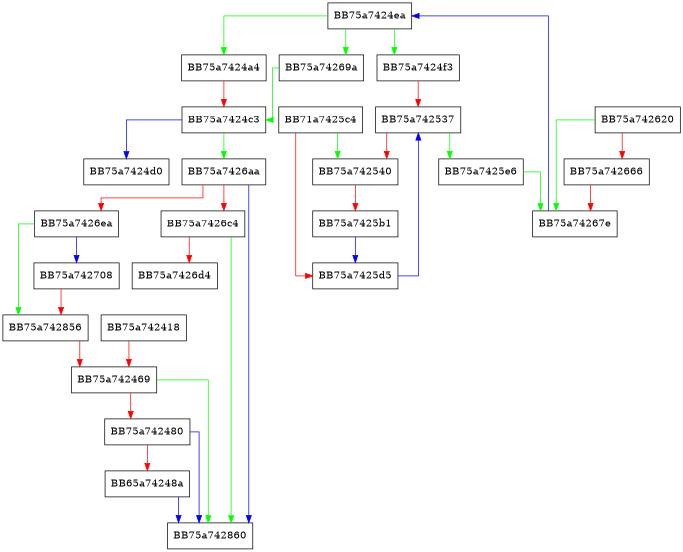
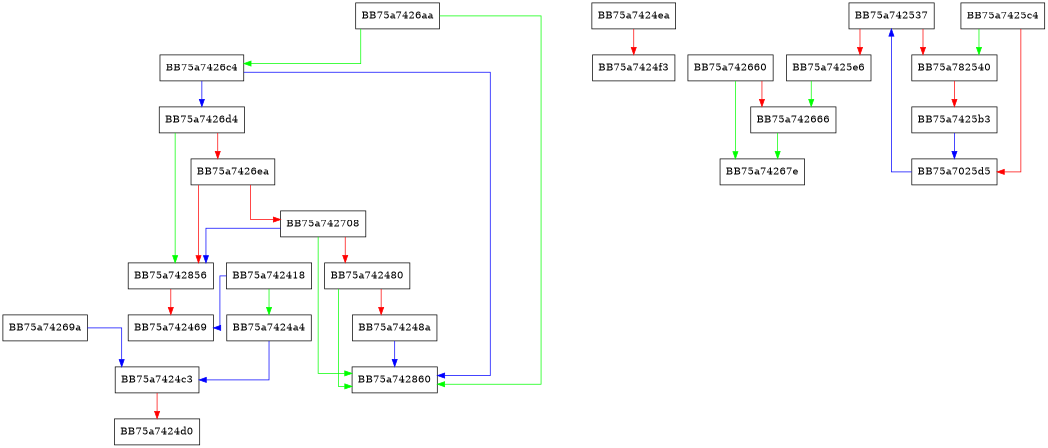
  digraph {
    fontname="DejaVu Serif"
    splines=ortho
    node [fontname="DejaVu Serif" shape=box]
    edge [color=red fontname="DejaVu Serif"]
    BB75a742418
    BB75a7424a4
    BB75a742469
    BB75a7424c3
    BB75a742860
    BB75a742480
    BB75a7426aa
    BB75a7424d0
-   BB75a74248a [label=BB65a74248a]
+   BB75a74248a
    BB75a7426c4
    BB75a7426d4
    BB75a7424ea
    BB75a74269a
    BB75a7424f3
    BB75a742537
    BB75a7425e6
-   BB75a742540
+   BB75a742540 [label=BB75a782540]
    BB75a74267e
-   BB75a7425b1
-   BB75a7425c4 [label=BB71a7425c4]
-   BB75a7425d5
-   BB75a742660 [label=BB75a742620]
+   BB75a7425b1 [label=BB75a7425b3]
+   BB75a7425c4
+   BB75a7425d5 [label=BB75a7025d5]
+   BB75a742660
    BB75a742666
    BB75a742856
    BB75a7426ea
    BB75a742708
-   BB75a7424ea -> BB75a7424a4 [color=green]
-   BB75a742418 -> BB75a742469
-   BB75a7424a4 -> BB75a7424c3
-   BB75a742469 -> BB75a742860 [color=green]
-   BB75a742469 -> BB75a742480
-   BB75a7424c3 -> BB75a7426aa [color=green]
-   BB75a7424c3 -> BB75a7424d0 [color=blue]
-   BB75a742480 -> BB75a742860 [color=blue]
+   BB75a742418 -> BB75a7424a4 [color=green]
+   BB75a742418 -> BB75a742469 [color=blue]
+   BB75a7424a4 -> BB75a7424c3 [color=blue]
+   BB75a742708 -> BB75a742860 [color=green]
+   BB75a742708 -> BB75a742480
+   BB75a7424c3 -> BB75a7424d0
+   BB75a742480 -> BB75a742860 [color=green]
    BB75a742480 -> BB75a74248a
-   BB75a7426aa -> BB75a742860 [color=blue]
-   BB75a7426aa -> BB75a7426c4
+   BB75a7426aa -> BB75a742860 [color=green]
+   BB75a7426aa -> BB75a7426c4 [color=green]
    BB75a74248a -> BB75a742860 [color=blue]
-   BB75a7426c4 -> BB75a742860 [color=green]
-   BB75a7426c4 -> BB75a7426d4
-   BB75a7426aa -> BB75a7426ea
-   BB75a7424ea -> BB75a74269a [color=green]
-   BB75a7424ea -> BB75a7424f3 [color=green]
-   BB75a74269a -> BB75a7424c3 [color=green]
-   BB75a7424f3 -> BB75a742537
-   BB75a742537 -> BB75a7425e6 [color=green]
+   BB75a7426c4 -> BB75a742860 [color=blue]
+   BB75a7426c4 -> BB75a7426d4 [color=blue]
+   BB75a7426d4 -> BB75a742856 [color=green]
+   BB75a7426d4 -> BB75a7426ea
+   BB75a7424ea -> BB75a7424f3
+   BB75a74269a -> BB75a7424c3 [color=blue]
+   BB75a742537 -> BB75a7425e6
    BB75a742537 -> BB75a742540
-   BB75a7425e6 -> BB75a74267e [color=green]
+   BB75a7425e6 -> BB75a742666 [color=green]
    BB75a742540 -> BB75a7425b1
-   BB75a74267e -> BB75a7424ea [color=blue]
    BB75a7425b1 -> BB75a7425d5 [color=blue]
    BB75a7425c4 -> BB75a742540 [color=green]
    BB75a7425c4 -> BB75a7425d5
    BB75a7425d5 -> BB75a742537 [color=blue]
    BB75a742660 -> BB75a74267e [color=green]
    BB75a742660 -> BB75a742666
-   BB75a742666 -> BB75a74267e
+   BB75a742666 -> BB75a74267e [color=green]
    BB75a742856 -> BB75a742469
-   BB75a7426ea -> BB75a742856 [color=green]
-   BB75a7426ea -> BB75a742708 [color=blue]
-   BB75a742708 -> BB75a742856
+   BB75a7426ea -> BB75a742856
+   BB75a7426ea -> BB75a742708
+   BB75a742708 -> BB75a742856 [color=blue]
  }
